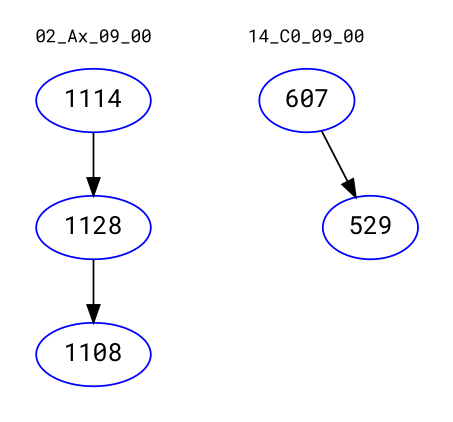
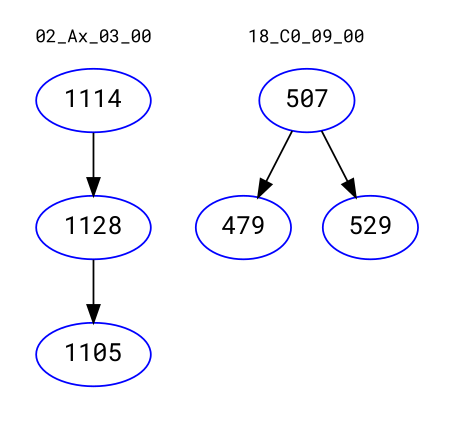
  digraph {
    fontname="Roboto Mono"
    node [color=blue fontname="Roboto Mono"]
    edge [color=black fontname="Roboto Mono"]
    n1 [label=1114]
-   n2 [label=1108]
+   n2 [label=1105]
    n3 [label=1128]
-   n4 [label=607]
+   n4 [label=507]
+   n5 [label=479]
    n6 [label=529]
    subgraph cluster_1 {
      color=white
      fontsize=10
-     label="02_Ax_09_00"
+     label="02_Ax_03_00"
      n1
      n2
      n3
    }
    subgraph cluster_2 {
      color=white
      fontsize=10
-     label="14_C0_09_00"
+     label="18_C0_09_00"
      n4
+     n5
      n6
    }
    n1 -> n3
    n3 -> n2
+   n4 -> n5
    n4 -> n6
  }
